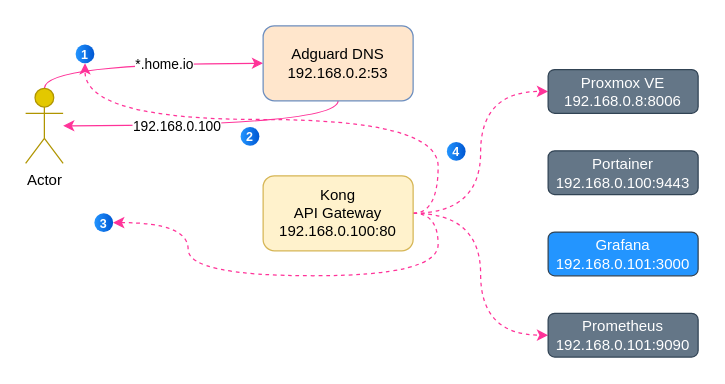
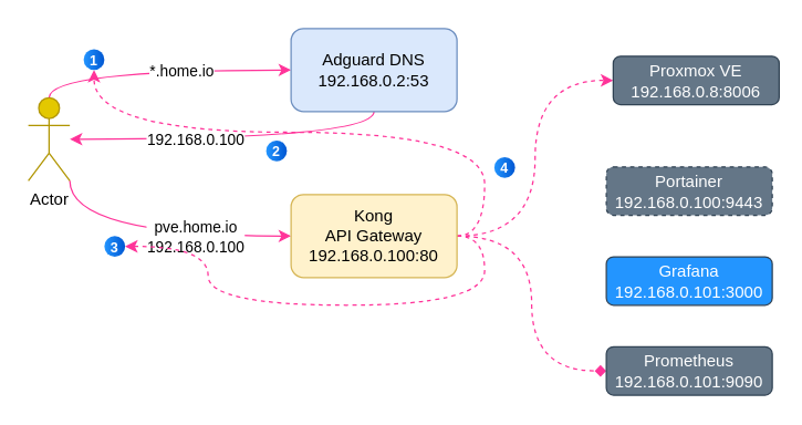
  <mxCell id="0" />
  <mxCell id="1" parent="0" />
  <mxCell id="2" style="rounded=0;orthogonalLoop=1;jettySize=auto;html=1;entryX=0;entryY=0.5;entryDx=0;entryDy=0;edgeStyle=orthogonalEdgeStyle;exitX=0.5;exitY=0;exitDx=0;exitDy=0;exitPerimeter=0;strokeColor=#FF3399;curved=1;" parent="1" source="6" target="9" edge="1"><mxGeometry relative="1" as="geometry" /></mxCell>
  <mxCell id="3" value="*.home.io" style="edgeLabel;html=1;align=center;verticalAlign=middle;resizable=0;points=[];" parent="2" vertex="1" connectable="0"><mxGeometry x="-0.295" relative="1" as="geometry"><mxPoint x="46" as="offset" /></mxGeometry></mxCell>
+ <mxCell id="4" style="rounded=0;orthogonalLoop=1;jettySize=auto;html=1;entryX=0;entryY=0.5;entryDx=0;entryDy=0;edgeStyle=orthogonalEdgeStyle;exitX=1;exitY=1;exitDx=0;exitDy=0;exitPerimeter=0;strokeColor=#FF3399;curved=1;" parent="1" source="6" target="14" edge="1"><mxGeometry relative="1" as="geometry" /></mxCell>
+ <mxCell id="5" value="&lt;div&gt;pve.home.io&lt;/div&gt;192.168.0.100" style="edgeLabel;html=1;align=center;verticalAlign=middle;resizable=0;points=[];" parent="4" vertex="1" connectable="0"><mxGeometry x="-0.306" relative="1" as="geometry"><mxPoint x="61" as="offset" /></mxGeometry></mxCell>
  <mxCell id="6" value="Actor" style="shape=umlActor;verticalLabelPosition=bottom;verticalAlign=top;html=1;outlineConnect=0;fillColor=#e3c800;fontColor=#000000;strokeColor=#B09500;" parent="1" vertex="1"><mxGeometry x="20" y="70" width="30" height="60" as="geometry" /></mxCell>
  <mxCell id="7" style="edgeStyle=orthogonalEdgeStyle;rounded=0;orthogonalLoop=1;jettySize=auto;html=1;exitX=0.5;exitY=1;exitDx=0;exitDy=0;strokeColor=#FF3399;curved=1;" parent="1" source="9" target="6" edge="1"><mxGeometry relative="1" as="geometry" /></mxCell>
  <mxCell id="8" value="192.168.0.100" style="edgeLabel;html=1;align=center;verticalAlign=middle;resizable=0;points=[];" parent="7" vertex="1" connectable="0"><mxGeometry x="0.2" y="1" relative="1" as="geometry"><mxPoint x="-6" y="-1" as="offset" /></mxGeometry></mxCell>
- <mxCell id="9" value="Adguard DNS&lt;div&gt;192.168.0.2:53&lt;/div&gt;" style="rounded=1;whiteSpace=wrap;html=1;fillColor=#ffe6cc;strokeColor=#6c8ebf;" parent="1" vertex="1"><mxGeometry x="210" y="20" width="120" height="60" as="geometry" /></mxCell>
+ <mxCell id="9" value="Adguard DNS&lt;div&gt;192.168.0.2:53&lt;/div&gt;" style="rounded=1;whiteSpace=wrap;html=1;fillColor=#dae8fc;strokeColor=#6c8ebf;" parent="1" vertex="1"><mxGeometry x="210" y="20" width="120" height="60" as="geometry" /></mxCell>
  <mxCell id="10" style="rounded=0;orthogonalLoop=1;jettySize=auto;html=1;entryX=0;entryY=0.5;entryDx=0;entryDy=0;exitX=1;exitY=0.5;exitDx=0;exitDy=0;strokeColor=#FF3399;edgeStyle=orthogonalEdgeStyle;curved=1;dashed=1;" parent="1" source="14" target="15" edge="1"><mxGeometry relative="1" as="geometry" /></mxCell>
  <mxCell id="11" style="rounded=0;orthogonalLoop=1;jettySize=auto;html=1;exitX=1;exitY=0.5;exitDx=0;exitDy=0;dashed=1;strokeColor=#FF3399;edgeStyle=orthogonalEdgeStyle;curved=1;" parent="1" source="14" target="19" edge="1"><mxGeometry relative="1" as="geometry"><mxPoint x="340" y="140" as="sourcePoint" /></mxGeometry></mxCell>
  <mxCell id="12" style="rounded=0;orthogonalLoop=1;jettySize=auto;html=1;exitX=1;exitY=0.5;exitDx=0;exitDy=0;dashed=1;strokeColor=#FF3399;edgeStyle=orthogonalEdgeStyle;curved=1;" parent="1" source="14" target="21" edge="1"><mxGeometry relative="1" as="geometry"><mxPoint x="340" y="145" as="sourcePoint" /></mxGeometry></mxCell>
- <mxCell id="13" style="rounded=0;orthogonalLoop=1;jettySize=auto;html=1;entryX=0;entryY=0.5;entryDx=0;entryDy=0;exitX=1;exitY=0.5;exitDx=0;exitDy=0;dashed=1;strokeColor=#FF3399;edgeStyle=orthogonalEdgeStyle;curved=1;" parent="1" source="14" target="18" edge="1"><mxGeometry relative="1" as="geometry" /></mxCell>
+ <mxCell id="13" style="rounded=0;orthogonalLoop=1;jettySize=auto;html=1;entryX=0;entryY=0.5;entryDx=0;entryDy=0;exitX=1;exitY=0.5;exitDx=0;exitDy=0;dashed=1;strokeColor=#FF3399;edgeStyle=orthogonalEdgeStyle;curved=1;endArrow=diamond;" parent="1" source="14" target="18" edge="1"><mxGeometry relative="1" as="geometry" /></mxCell>
  <mxCell id="14" value="Kong&lt;div&gt;API Gateway&lt;/div&gt;&lt;div&gt;192.168.0.100:80&lt;/div&gt;" style="rounded=1;whiteSpace=wrap;html=1;fillColor=#fff2cc;strokeColor=#d6b656;" parent="1" vertex="1"><mxGeometry x="210" y="140" width="120" height="60" as="geometry" /></mxCell>
- <mxCell id="15" value="Proxmox VE&lt;div&gt;192.168.0.8:8006&lt;/div&gt;" style="rounded=1;whiteSpace=wrap;html=1;fillColor=#647687;strokeColor=#314354;fontColor=#ffffff;" parent="1" vertex="1"><mxGeometry x="438" y="55" width="120" height="35" as="geometry" /></mxCell>
- <mxCell id="16" value="Portainer&lt;div&gt;192.168.0.100:9443&lt;/div&gt;" style="rounded=1;whiteSpace=wrap;html=1;fillColor=#647687;strokeColor=#314354;fontColor=#ffffff;" parent="1" vertex="1"><mxGeometry x="438" y="120" width="120" height="35" as="geometry" /></mxCell>
+ <mxCell id="15" value="Proxmox VE&lt;div&gt;192.168.0.8:8006&lt;/div&gt;" style="rounded=1;whiteSpace=wrap;html=1;fillColor=#647687;strokeColor=#314354;fontColor=#ffffff;" parent="1" vertex="1"><mxGeometry x="443" y="40" width="120" height="35" as="geometry" /></mxCell>
+ <mxCell id="16" value="Portainer&lt;div&gt;192.168.0.100:9443&lt;/div&gt;" style="rounded=1;whiteSpace=wrap;html=1;fillColor=#647687;strokeColor=#314354;fontColor=#ffffff;dashed=1;" parent="1" vertex="1"><mxGeometry x="438" y="120" width="120" height="35" as="geometry" /></mxCell>
  <mxCell id="17" value="Grafana&lt;div&gt;192.168.0.101:3000&lt;/div&gt;" style="rounded=1;whiteSpace=wrap;html=1;fillColor=#2395ff;strokeColor=#314354;fontColor=#ffffff;" parent="1" vertex="1"><mxGeometry x="438" y="185" width="120" height="35" as="geometry" /></mxCell>
  <mxCell id="18" value="Prometheus&lt;div&gt;192.168.0.101:9090&lt;/div&gt;" style="rounded=1;whiteSpace=wrap;html=1;fillColor=#647687;strokeColor=#314354;fontColor=#ffffff;" parent="1" vertex="1"><mxGeometry x="438" y="250" width="120" height="35" as="geometry" /></mxCell>
  <mxCell id="19" value="1" style="ellipse;whiteSpace=wrap;html=1;aspect=fixed;rotation=0;gradientColor=#0057D2;strokeColor=none;gradientDirection=east;fillColor=#2395FF;rounded=0;pointerEvents=0;fontFamily=Helvetica;fontSize=10;fontColor=#FFFFFF;spacingTop=4;spacingBottom=4;spacingLeft=4;spacingRight=4;points=[];fontStyle=1" parent="1" vertex="1"><mxGeometry x="60" y="35" width="15" height="15" as="geometry" /></mxCell>
  <mxCell id="20" value="2" style="ellipse;whiteSpace=wrap;html=1;aspect=fixed;rotation=0;gradientColor=#0057D2;strokeColor=none;gradientDirection=east;fillColor=#2395FF;rounded=0;pointerEvents=0;fontFamily=Helvetica;fontSize=10;fontColor=#FFFFFF;spacingTop=4;spacingBottom=4;spacingLeft=4;spacingRight=4;points=[];fontStyle=1" parent="1" vertex="1"><mxGeometry x="192" y="101" width="15" height="15" as="geometry" /></mxCell>
  <mxCell id="21" value="3" style="ellipse;whiteSpace=wrap;html=1;aspect=fixed;rotation=0;gradientColor=#0057D2;strokeColor=none;gradientDirection=east;fillColor=#2395FF;rounded=0;pointerEvents=0;fontFamily=Helvetica;fontSize=10;fontColor=#FFFFFF;spacingTop=4;spacingBottom=4;spacingLeft=4;spacingRight=4;points=[];fontStyle=1" parent="1" vertex="1"><mxGeometry x="75" y="170" width="15" height="15" as="geometry" /></mxCell>
  <mxCell id="22" value="4" style="ellipse;whiteSpace=wrap;html=1;aspect=fixed;rotation=0;gradientColor=#0057D2;strokeColor=none;gradientDirection=east;fillColor=#2395FF;rounded=0;pointerEvents=0;fontFamily=Helvetica;fontSize=10;fontColor=#FFFFFF;spacingTop=4;spacingBottom=4;spacingLeft=4;spacingRight=4;points=[];fontStyle=1" parent="1" vertex="1"><mxGeometry x="357" y="113" width="15" height="15" as="geometry" /></mxCell>
